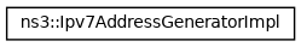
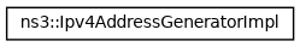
  digraph {
    rankdir=LR
-   n1 [color=black fillcolor=white fontname=Helvetica fontsize=10 height=0.2 label="ns3::Ipv7AddressGeneratorImpl" shape=record style=filled width=0.4]
+   n1 [color=black fillcolor=white fontname=Helvetica fontsize=10 height=0.2 label="ns3::Ipv4AddressGeneratorImpl" shape=record style=filled width=0.4]
  }
